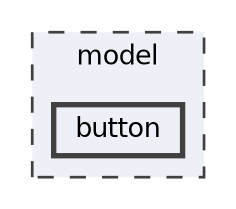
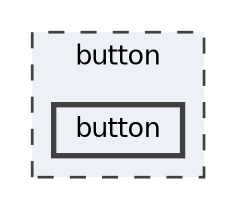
  digraph {
    compound=true
    n1 [color=grey25 fillcolor="#edf0f7" fontname=Helvetica fontsize=10 height=0.2 label=button shape=box style="filled,bold" width=0.4]
    subgraph cluster_1 {
      bgcolor="#edf0f7"
      fontname=Helvetica
      fontsize=10
-     label=model
+     label=button
      pencolor=grey25
      style="filled,dashed"
      n1
    }
  }
